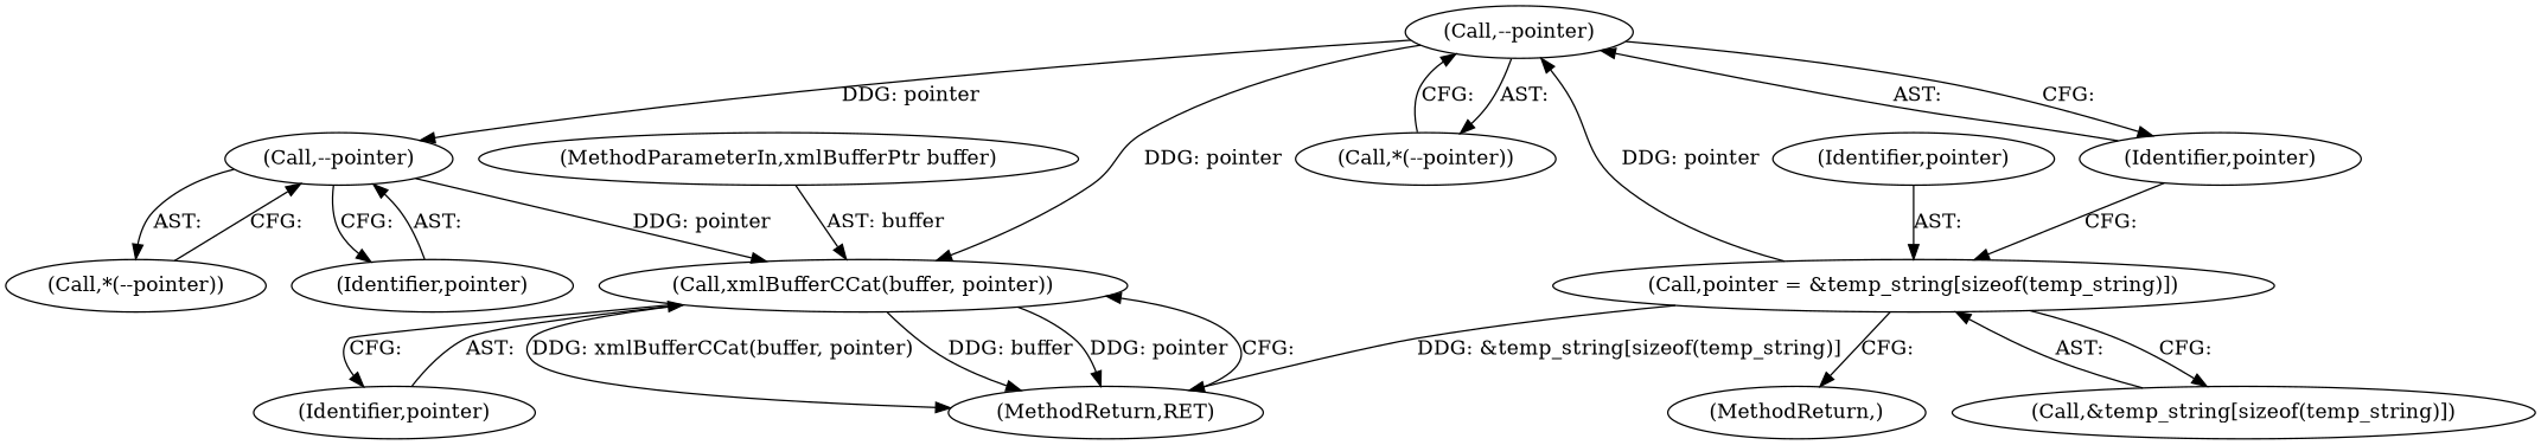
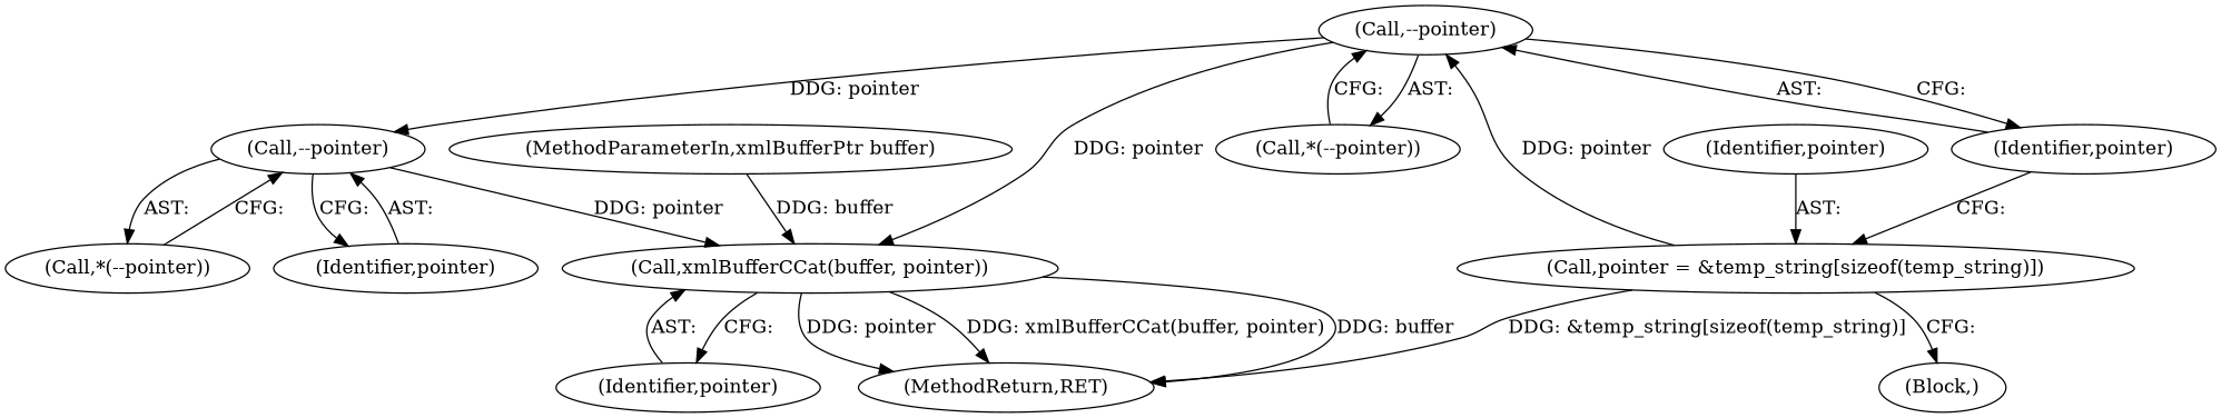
  digraph {
    n1 [label="(Call,--pointer)"]
    n2 [label="(Call,--pointer)"]
    n3 [label="(Call,xmlBufferCCat(buffer, pointer))"]
    n4 [label="(Identifier,pointer)"]
    n5 [label="(Call,*(--pointer))"]
    n6 [label="(Call,*(--pointer))"]
    n7 [label="(Identifier,pointer)"]
    n8 [label="(MethodReturn,RET)"]
    n9 [label="(Identifier,pointer)"]
    n10 [label="(Call,pointer = &temp_string[sizeof(temp_string)])"]
-   n11 [label="(Call,&temp_string[sizeof(temp_string)])"]
-   n12 [label="(MethodReturn,)"]
+   n12 [label="(Block,)"]
    n13 [label="(Identifier,pointer)"]
    n14 [label="(MethodParameterIn,xmlBufferPtr buffer)"]
    n1 -> n2 [label="DDG: pointer"]
    n1 -> n3 [label="DDG: pointer"]
    n1 -> n4 [label="CFG: "]
    n1 -> n5 [label="AST: "]
    n2 -> n3 [label="DDG: pointer"]
    n2 -> n6 [label="AST: "]
    n2 -> n7 [label="CFG: "]
    n3 -> n8 [label="DDG: xmlBufferCCat(buffer, pointer)"]
    n3 -> n8 [label="DDG: buffer"]
    n3 -> n8 [label="DDG: pointer"]
    n3 -> n9 [label="CFG: "]
    n4 -> n1 [label="AST: "]
    n4 -> n10 [label="CFG: "]
    n5 -> n1 [label="CFG: "]
    n6 -> n2 [label="CFG: "]
    n7 -> n2 [label="AST: "]
-   n8 -> n3 [label="CFG: "]
    n9 -> n3 [label="AST: "]
    n10 -> n1 [label="DDG: pointer"]
    n10 -> n8 [label="DDG: &temp_string[sizeof(temp_string)]"]
-   n10 -> n11 [label="CFG: "]
    n10 -> n12 [label="CFG: "]
-   n11 -> n10 [label="AST: "]
    n13 -> n10 [label="AST: "]
-   n14 -> n3 [label="AST: buffer"]
+   n14 -> n3 [label="DDG: buffer"]
  }
